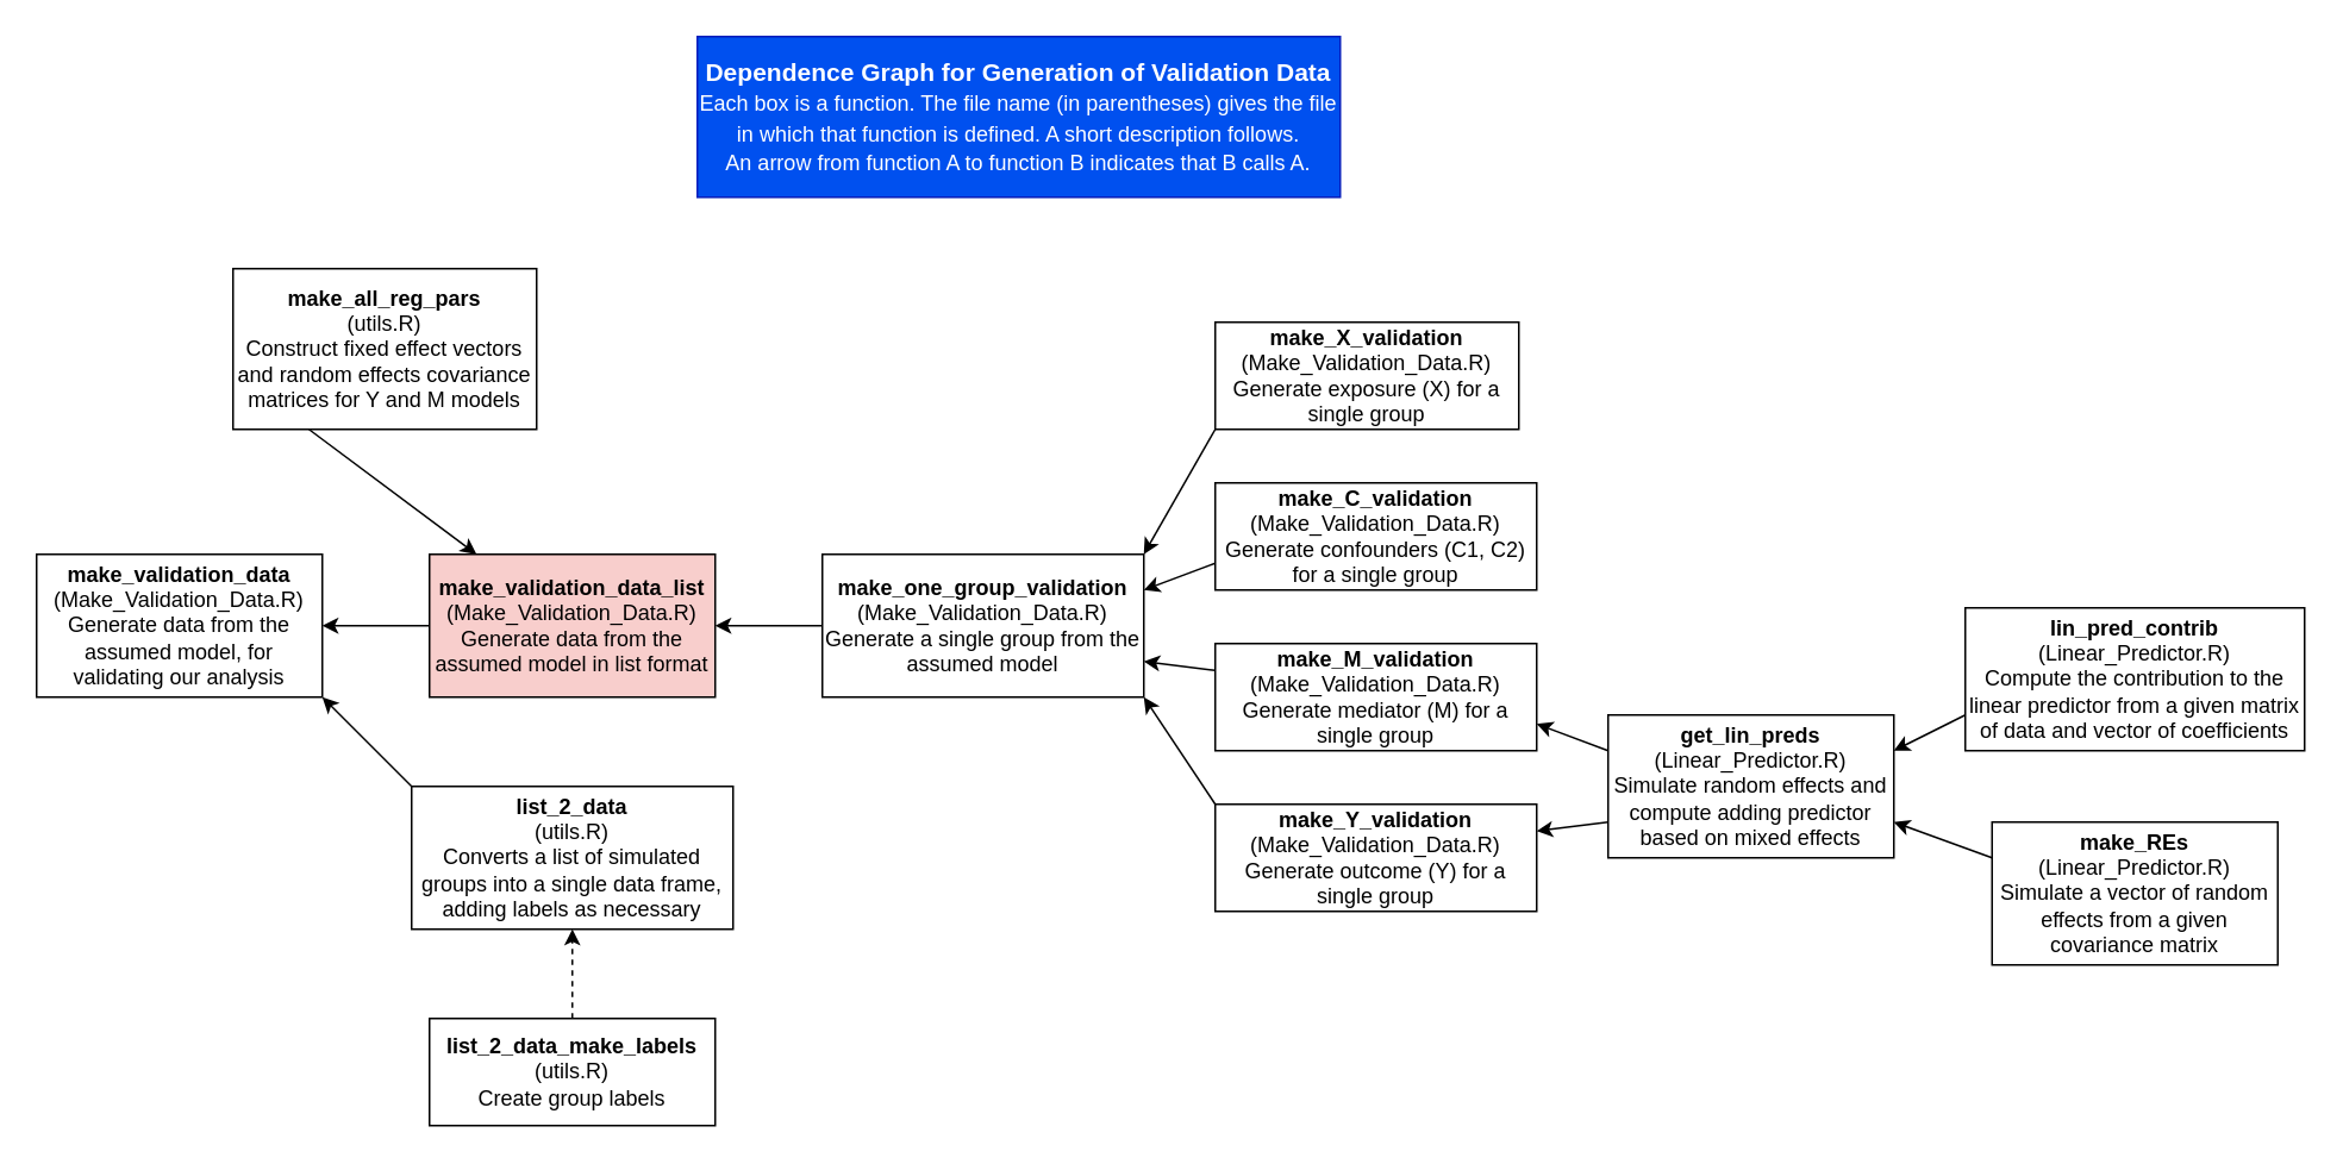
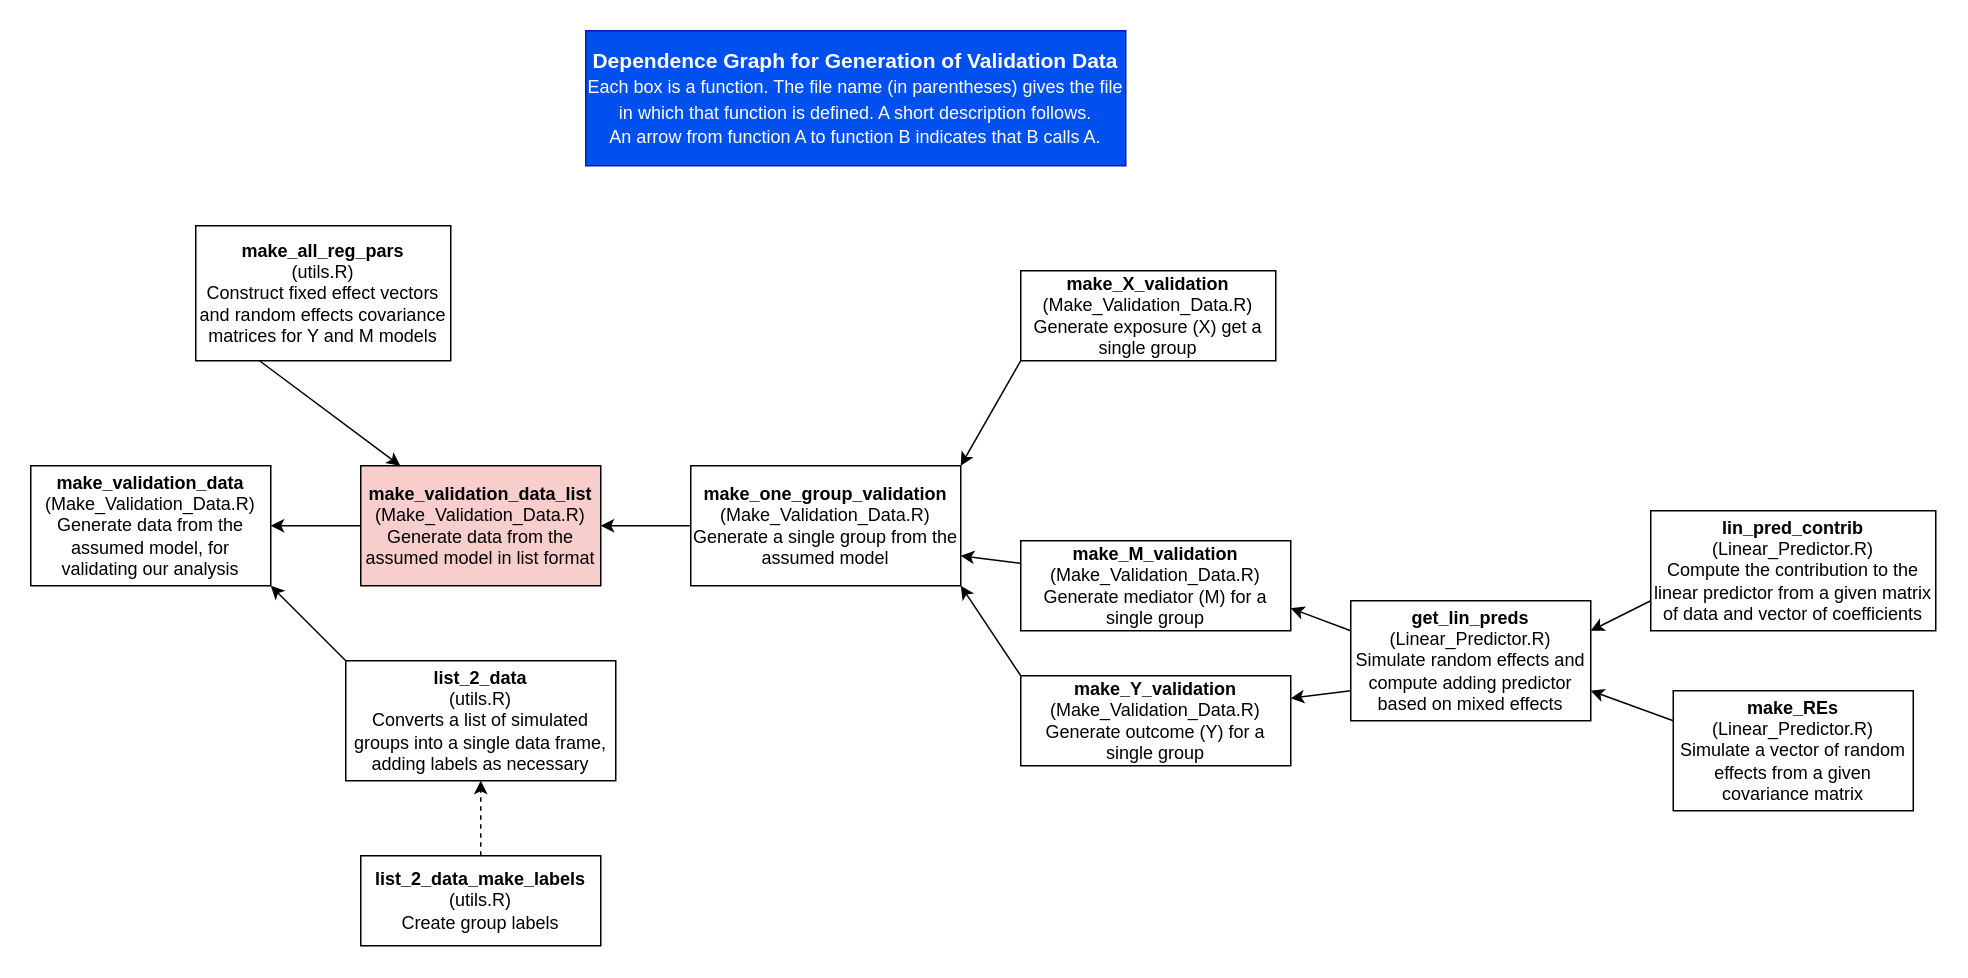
  <mxCell id="0" />
  <mxCell id="1" parent="0" />
  <mxCell id="2" value="&lt;b&gt;make_validation_data&lt;/b&gt;&lt;br&gt;(Make_Validation_Data.R)&lt;br&gt;Generate data from the assumed model, for validating our analysis" style="rounded=0;whiteSpace=wrap;html=1;" parent="1" vertex="1"><mxGeometry x="20" y="310" width="160" height="80" as="geometry" /></mxCell>
  <mxCell id="3" style="edgeStyle=none;html=1;exitX=0.25;exitY=1;exitDx=0;exitDy=0;" parent="1" source="4" target="6" edge="1"><mxGeometry relative="1" as="geometry" /></mxCell>
  <mxCell id="4" value="&lt;b&gt;make_all_reg_pars&lt;/b&gt;&lt;br&gt;(utils.R)&lt;br&gt;Construct fixed effect vectors and random effects covariance matrices for Y and M models" style="rounded=0;whiteSpace=wrap;html=1;" parent="1" vertex="1"><mxGeometry x="130" y="150" width="170" height="90" as="geometry" /></mxCell>
  <mxCell id="5" value="" style="edgeStyle=none;html=1;" parent="1" source="6" target="2" edge="1"><mxGeometry relative="1" as="geometry" /></mxCell>
  <mxCell id="6" value="&lt;b&gt;make_validation_data_list&lt;/b&gt;&lt;br&gt;(Make_Validation_Data.R)&lt;br&gt;Generate data from the assumed model in list format" style="rounded=0;whiteSpace=wrap;html=1;fillColor=#f8cecc;" parent="1" vertex="1"><mxGeometry x="240" y="310" width="160" height="80" as="geometry" /></mxCell>
  <mxCell id="7" style="edgeStyle=none;html=1;exitX=0;exitY=0;exitDx=0;exitDy=0;entryX=1;entryY=1;entryDx=0;entryDy=0;" parent="1" source="8" target="2" edge="1"><mxGeometry relative="1" as="geometry" /></mxCell>
  <mxCell id="8" value="&lt;b&gt;list_2_data&lt;/b&gt;&lt;br&gt;(utils.R)&lt;br&gt;Converts a list of simulated groups into a single data frame, adding labels as necessary" style="rounded=0;whiteSpace=wrap;html=1;" parent="1" vertex="1"><mxGeometry x="230" y="440" width="180" height="80" as="geometry" /></mxCell>
  <mxCell id="9" value="" style="edgeStyle=none;html=1;" parent="1" source="10" target="6" edge="1"><mxGeometry relative="1" as="geometry" /></mxCell>
  <mxCell id="10" value="&lt;b&gt;make_one_group_validation&lt;/b&gt;&lt;br&gt;(Make_Validation_Data.R)&lt;br&gt;Generate a single group from the assumed model" style="rounded=0;whiteSpace=wrap;html=1;" parent="1" vertex="1"><mxGeometry x="460" y="310" width="180" height="80" as="geometry" /></mxCell>
  <mxCell id="11" value="" style="edgeStyle=none;html=1;dashed=1;" parent="1" source="12" target="8" edge="1"><mxGeometry relative="1" as="geometry" /></mxCell>
  <mxCell id="12" value="&lt;b&gt;list_2_data_make_labels&lt;/b&gt;&lt;br&gt;(utils.R)&lt;br&gt;Create group labels" style="rounded=0;whiteSpace=wrap;html=1;" parent="1" vertex="1"><mxGeometry x="240" y="570" width="160" height="60" as="geometry" /></mxCell>
  <mxCell id="13" style="edgeStyle=none;html=1;exitX=0;exitY=1;exitDx=0;exitDy=0;entryX=1;entryY=0;entryDx=0;entryDy=0;" parent="1" source="14" target="10" edge="1"><mxGeometry relative="1" as="geometry" /></mxCell>
- <mxCell id="14" value="&lt;b&gt;make_X_validation&lt;/b&gt;&lt;br&gt;(Make_Validation_Data.R)&lt;br&gt;Generate exposure (X) for a single group" style="rounded=0;whiteSpace=wrap;html=1;" parent="1" vertex="1"><mxGeometry x="680" y="180" width="170" height="60" as="geometry" /></mxCell>
- <mxCell id="15" style="edgeStyle=none;html=1;exitX=0;exitY=0.75;exitDx=0;exitDy=0;entryX=1;entryY=0.25;entryDx=0;entryDy=0;" parent="1" source="16" target="10" edge="1"><mxGeometry relative="1" as="geometry" /></mxCell>
- <mxCell id="16" value="&lt;b&gt;make_C_validation&lt;/b&gt;&lt;br&gt;(Make_Validation_Data.R)&lt;br&gt;Generate confounders (C1, C2) for a single group" style="rounded=0;whiteSpace=wrap;html=1;" parent="1" vertex="1"><mxGeometry x="680" y="270" width="180" height="60" as="geometry" /></mxCell>
+ <mxCell id="14" value="&lt;b&gt;make_X_validation&lt;/b&gt;&lt;br&gt;(Make_Validation_Data.R)&lt;br&gt;Generate exposure (X) get a single group" style="rounded=0;whiteSpace=wrap;html=1;" parent="1" vertex="1"><mxGeometry x="680" y="180" width="170" height="60" as="geometry" /></mxCell>
  <mxCell id="17" style="edgeStyle=none;html=1;exitX=0;exitY=0.25;exitDx=0;exitDy=0;entryX=1;entryY=0.75;entryDx=0;entryDy=0;" parent="1" source="18" target="10" edge="1"><mxGeometry relative="1" as="geometry" /></mxCell>
  <mxCell id="18" value="&lt;b&gt;make_M_validation&lt;/b&gt;&lt;br&gt;(Make_Validation_Data.R)&lt;br&gt;Generate mediator (M) for a single group" style="rounded=0;whiteSpace=wrap;html=1;" parent="1" vertex="1"><mxGeometry x="680" y="360" width="180" height="60" as="geometry" /></mxCell>
  <mxCell id="19" style="edgeStyle=none;html=1;exitX=0;exitY=0;exitDx=0;exitDy=0;entryX=1;entryY=1;entryDx=0;entryDy=0;" parent="1" source="20" target="10" edge="1"><mxGeometry relative="1" as="geometry" /></mxCell>
  <mxCell id="20" value="&lt;b&gt;make_Y_validation&lt;/b&gt;&lt;br&gt;(Make_Validation_Data.R)&lt;br&gt;Generate outcome (Y) for a single group" style="rounded=0;whiteSpace=wrap;html=1;" parent="1" vertex="1"><mxGeometry x="680" y="450" width="180" height="60" as="geometry" /></mxCell>
  <mxCell id="21" style="edgeStyle=none;html=1;exitX=0;exitY=0.25;exitDx=0;exitDy=0;entryX=1;entryY=0.75;entryDx=0;entryDy=0;" parent="1" source="23" target="18" edge="1"><mxGeometry relative="1" as="geometry" /></mxCell>
  <mxCell id="22" style="edgeStyle=none;html=1;exitX=0;exitY=0.75;exitDx=0;exitDy=0;entryX=1;entryY=0.25;entryDx=0;entryDy=0;" parent="1" source="23" target="20" edge="1"><mxGeometry relative="1" as="geometry" /></mxCell>
  <mxCell id="23" value="&lt;b&gt;get_lin_preds&lt;/b&gt;&lt;br&gt;(Linear_Predictor.R)&lt;br&gt;Simulate random effects and compute adding predictor based on mixed effects" style="rounded=0;whiteSpace=wrap;html=1;" parent="1" vertex="1"><mxGeometry x="900" y="400" width="160" height="80" as="geometry" /></mxCell>
  <mxCell id="24" style="edgeStyle=none;html=1;exitX=0;exitY=0.75;exitDx=0;exitDy=0;entryX=1;entryY=0.25;entryDx=0;entryDy=0;" parent="1" source="25" target="23" edge="1"><mxGeometry relative="1" as="geometry" /></mxCell>
  <mxCell id="25" value="&lt;b&gt;lin_pred_contrib&lt;/b&gt;&lt;br&gt;(Linear_Predictor.R)&lt;br&gt;Compute the contribution to the linear predictor from a given matrix of data and vector of coefficients" style="rounded=0;whiteSpace=wrap;html=1;" parent="1" vertex="1"><mxGeometry x="1100" y="340" width="190" height="80" as="geometry" /></mxCell>
  <mxCell id="26" style="edgeStyle=none;html=1;exitX=0;exitY=0.25;exitDx=0;exitDy=0;entryX=1;entryY=0.75;entryDx=0;entryDy=0;" parent="1" source="27" target="23" edge="1"><mxGeometry relative="1" as="geometry" /></mxCell>
  <mxCell id="27" value="&lt;b&gt;make_REs&lt;/b&gt;&lt;br&gt;(Linear_Predictor.R)&lt;br&gt;Simulate a vector of random effects from a given covariance matrix" style="rounded=0;whiteSpace=wrap;html=1;" parent="1" vertex="1"><mxGeometry x="1115" y="460" width="160" height="80" as="geometry" /></mxCell>
  <mxCell id="28" value="&lt;b&gt;Dependence Graph for Generation of Validation Data&lt;br&gt;&lt;/b&gt;&lt;span style=&quot;font-size: 12px;&quot;&gt;Each box is a function. The file name (in parentheses) gives the file in which that function is defined. A short description follows.&lt;/span&gt;&lt;br style=&quot;font-size: 12px;&quot;&gt;&lt;span style=&quot;font-size: 12px;&quot;&gt;An arrow from function A to function B indicates that B calls A.&lt;/span&gt;" style="rounded=0;whiteSpace=wrap;html=1;fontSize=14;fillColor=#0050ef;fontColor=#ffffff;strokeColor=#001DBC;" vertex="1" parent="1"><mxGeometry x="390" y="20" width="360" height="90" as="geometry" /></mxCell>
